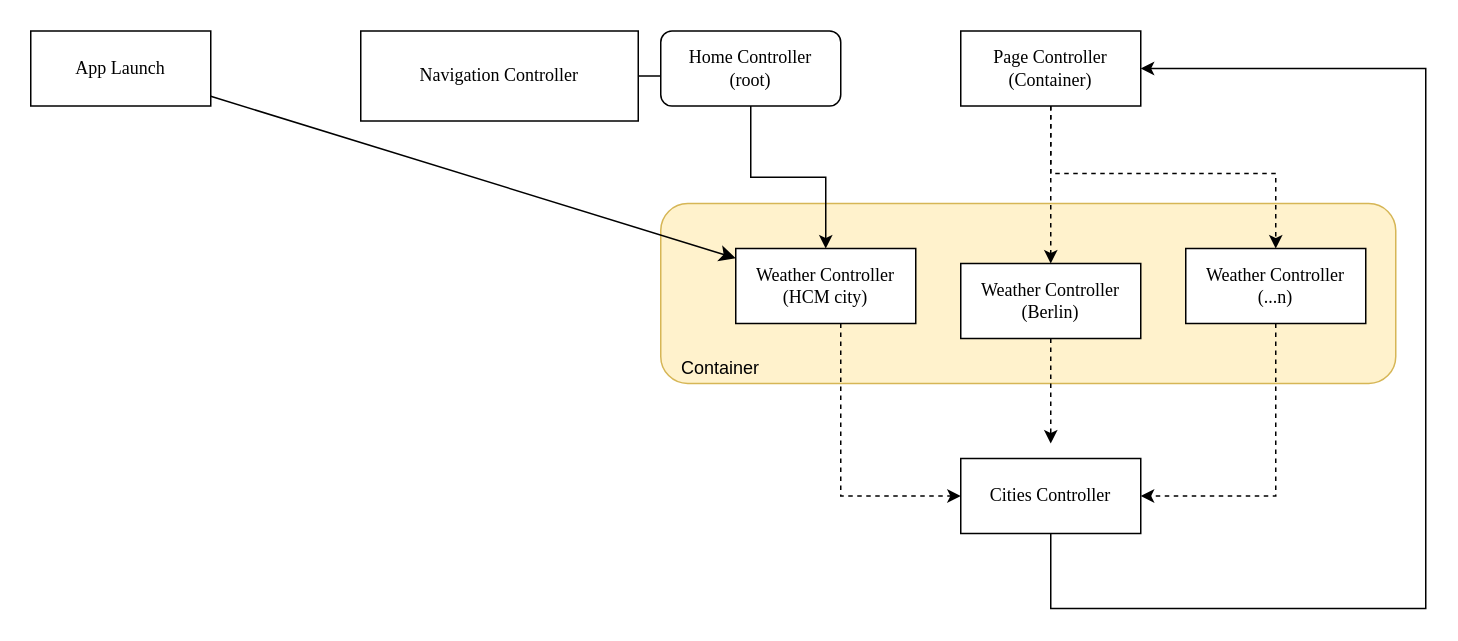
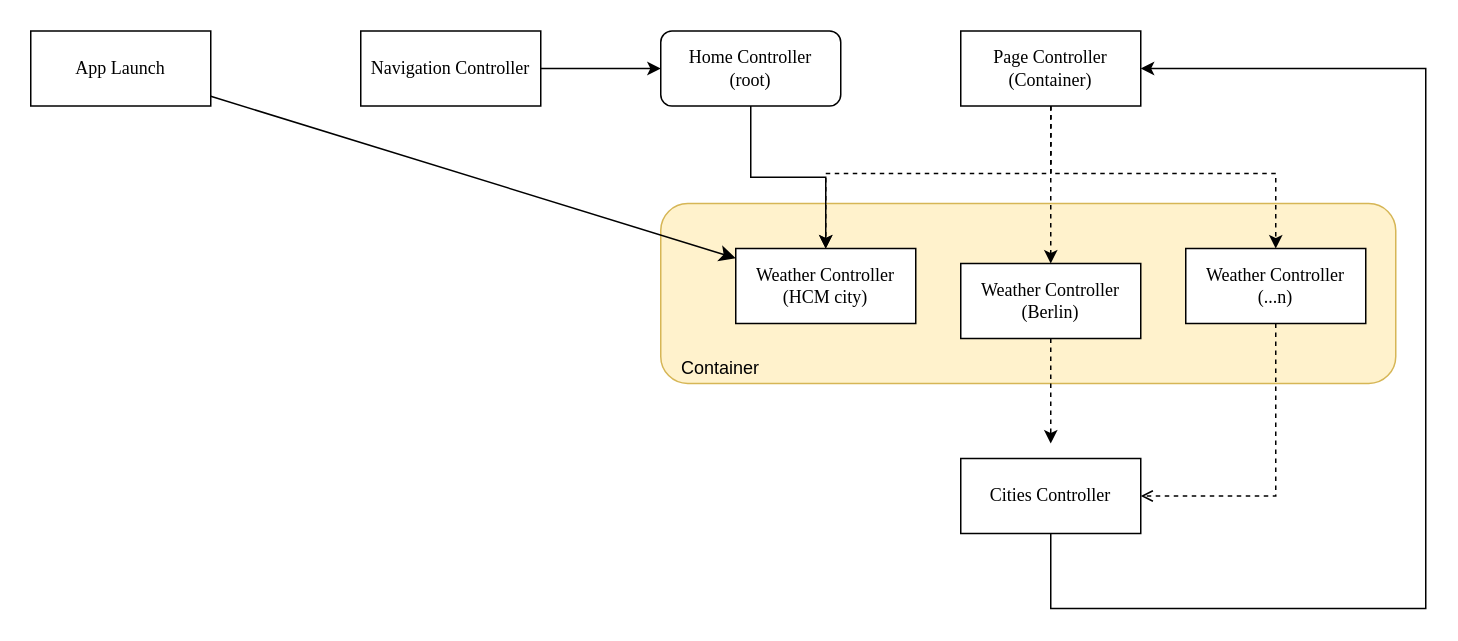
  <mxCell id="0" />
  <mxCell id="1" parent="0" />
  <mxCell id="2" value="" style="rounded=1;whiteSpace=wrap;html=1;fillColor=#fff2cc;strokeColor=#d6b656;" vertex="1" parent="1"><mxGeometry x="440" y="135" width="490" height="120" as="geometry" /></mxCell>
  <mxCell id="3" style="edgeStyle=none;html=1;labelBackgroundColor=none;startFill=0;startSize=8;endFill=1;endSize=8;fontFamily=Verdana;fontSize=12;" parent="1" source="4" target="18" edge="1"><mxGeometry relative="1" as="geometry"><mxPoint x="390" y="45" as="targetPoint" /></mxGeometry></mxCell>
  <mxCell id="4" value="App Launch" style="whiteSpace=wrap;html=1;rounded=0;shadow=0;comic=0;labelBackgroundColor=none;strokeWidth=1;fontFamily=Verdana;fontSize=12;align=center;" parent="1" vertex="1"><mxGeometry x="20" y="20" width="120" height="50" as="geometry" /></mxCell>
  <mxCell id="5" value="" style="edgeStyle=orthogonalEdgeStyle;rounded=0;orthogonalLoop=1;jettySize=auto;html=1;" edge="1" parent="1" source="6" target="8"><mxGeometry relative="1" as="geometry" /></mxCell>
- <mxCell id="6" value="Navigation Controller" style="whiteSpace=wrap;html=1;rounded=0;shadow=0;comic=0;labelBackgroundColor=none;strokeWidth=1;fontFamily=Verdana;fontSize=12;align=center;" parent="1" vertex="1"><mxGeometry x="240" y="20" width="185" height="60" as="geometry" /></mxCell>
+ <mxCell id="6" value="Navigation Controller" style="whiteSpace=wrap;html=1;rounded=0;shadow=0;comic=0;labelBackgroundColor=none;strokeWidth=1;fontFamily=Verdana;fontSize=12;align=center;" parent="1" vertex="1"><mxGeometry x="240" y="20" width="120" height="50" as="geometry" /></mxCell>
  <mxCell id="7" value="" style="edgeStyle=orthogonalEdgeStyle;rounded=0;orthogonalLoop=1;jettySize=auto;html=1;" edge="1" parent="1" source="8" target="18"><mxGeometry relative="1" as="geometry" /></mxCell>
  <mxCell id="8" value="Home Controller&lt;br&gt;(root)" style="whiteSpace=wrap;html=1;shadow=0;comic=0;labelBackgroundColor=none;strokeWidth=1;fontFamily=Verdana;fontSize=12;align=center;rounded=1;" vertex="1" parent="1"><mxGeometry x="440" y="20" width="120" height="50" as="geometry" /></mxCell>
+ <mxCell id="9" value="" style="edgeStyle=orthogonalEdgeStyle;rounded=0;orthogonalLoop=1;jettySize=auto;html=1;dashed=1;" edge="1" parent="1" source="12" target="18"><mxGeometry relative="1" as="geometry"><Array as="points"><mxPoint x="700" y="115" /><mxPoint x="550" y="115" /></Array></mxGeometry></mxCell>
  <mxCell id="10" value="" style="edgeStyle=orthogonalEdgeStyle;rounded=0;orthogonalLoop=1;jettySize=auto;html=1;dashed=1;" edge="1" parent="1" source="12" target="16"><mxGeometry relative="1" as="geometry" /></mxCell>
  <mxCell id="11" value="" style="edgeStyle=orthogonalEdgeStyle;rounded=0;orthogonalLoop=1;jettySize=auto;html=1;dashed=1;" edge="1" parent="1" source="12" target="14"><mxGeometry relative="1" as="geometry"><Array as="points"><mxPoint x="700" y="115" /><mxPoint x="850" y="115" /></Array></mxGeometry></mxCell>
  <mxCell id="12" value="Page Controller&lt;br&gt;(Container)" style="whiteSpace=wrap;html=1;rounded=0;shadow=0;comic=0;labelBackgroundColor=none;strokeWidth=1;fontFamily=Verdana;fontSize=12;align=center;" vertex="1" parent="1"><mxGeometry x="640" y="20" width="120" height="50" as="geometry" /></mxCell>
- <mxCell id="13" value="" style="edgeStyle=orthogonalEdgeStyle;rounded=0;orthogonalLoop=1;jettySize=auto;html=1;entryX=1;entryY=0.5;entryDx=0;entryDy=0;dashed=1;" edge="1" parent="1" source="14" target="20"><mxGeometry relative="1" as="geometry"><mxPoint x="850" y="295" as="targetPoint" /><Array as="points"><mxPoint x="850" y="330" /></Array></mxGeometry></mxCell>
+ <mxCell id="13" value="" style="edgeStyle=orthogonalEdgeStyle;rounded=0;orthogonalLoop=1;jettySize=auto;html=1;entryX=1;entryY=0.5;entryDx=0;entryDy=0;dashed=1;endArrow=open;" edge="1" parent="1" source="14" target="20"><mxGeometry relative="1" as="geometry"><mxPoint x="850" y="295" as="targetPoint" /><Array as="points"><mxPoint x="850" y="330" /></Array></mxGeometry></mxCell>
  <mxCell id="14" value="Weather Controller&lt;br&gt;(...n)" style="whiteSpace=wrap;html=1;rounded=0;shadow=0;comic=0;labelBackgroundColor=none;strokeWidth=1;fontFamily=Verdana;fontSize=12;align=center;" vertex="1" parent="1"><mxGeometry x="790" y="165" width="120" height="50" as="geometry" /></mxCell>
  <mxCell id="15" value="" style="edgeStyle=orthogonalEdgeStyle;rounded=0;orthogonalLoop=1;jettySize=auto;html=1;dashed=1;" edge="1" parent="1" source="16"><mxGeometry relative="1" as="geometry"><mxPoint x="700" y="295" as="targetPoint" /></mxGeometry></mxCell>
  <mxCell id="16" value="Weather Controller&lt;br&gt;(Berlin)" style="whiteSpace=wrap;html=1;rounded=0;shadow=0;comic=0;labelBackgroundColor=none;strokeWidth=1;fontFamily=Verdana;fontSize=12;align=center;" vertex="1" parent="1"><mxGeometry x="640" y="175" width="120" height="50" as="geometry" /></mxCell>
- <mxCell id="17" value="" style="edgeStyle=orthogonalEdgeStyle;rounded=0;orthogonalLoop=1;jettySize=auto;html=1;dashed=1;" edge="1" parent="1" source="18" target="20"><mxGeometry relative="1" as="geometry"><Array as="points"><mxPoint x="560" y="330" /></Array></mxGeometry></mxCell>
  <mxCell id="18" value="Weather Controller&lt;br&gt;(HCM city)" style="whiteSpace=wrap;html=1;rounded=0;shadow=0;comic=0;labelBackgroundColor=none;strokeWidth=1;fontFamily=Verdana;fontSize=12;align=center;" vertex="1" parent="1"><mxGeometry x="490" y="165" width="120" height="50" as="geometry" /></mxCell>
  <mxCell id="19" value="" style="edgeStyle=orthogonalEdgeStyle;rounded=0;orthogonalLoop=1;jettySize=auto;html=1;entryX=1;entryY=0.5;entryDx=0;entryDy=0;" edge="1" parent="1" source="20" target="12"><mxGeometry relative="1" as="geometry"><mxPoint x="980" y="135" as="targetPoint" /><Array as="points"><mxPoint x="700" y="405" /><mxPoint x="950" y="405" /><mxPoint x="950" y="45" /></Array></mxGeometry></mxCell>
  <mxCell id="20" value="Cities Controller" style="whiteSpace=wrap;html=1;rounded=0;shadow=0;comic=0;labelBackgroundColor=none;strokeWidth=1;fontFamily=Verdana;fontSize=12;align=center;" vertex="1" parent="1"><mxGeometry x="640" y="305" width="120" height="50" as="geometry" /></mxCell>
  <mxCell id="21" value="Container" style="text;html=1;strokeColor=none;fillColor=none;align=center;verticalAlign=middle;whiteSpace=wrap;rounded=0;" vertex="1" parent="1"><mxGeometry x="460" y="235" width="40" height="20" as="geometry" /></mxCell>
